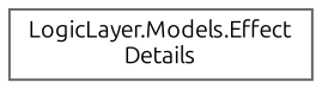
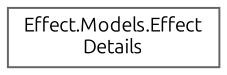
  digraph {
    rankdir=LR
    fontname=Ubuntu
-   n1 [color=grey40 fillcolor=white fontname=Ubuntu fontsize=10 height=0.2 label="LogicLayer.Models.Effect\lDetails" shape=box style=filled width=0.4]
+   n1 [color=grey40 fillcolor=white fontname=Ubuntu fontsize=10 height=0.2 label="Effect.Models.Effect\lDetails" shape=box style=filled width=0.4]
  }
